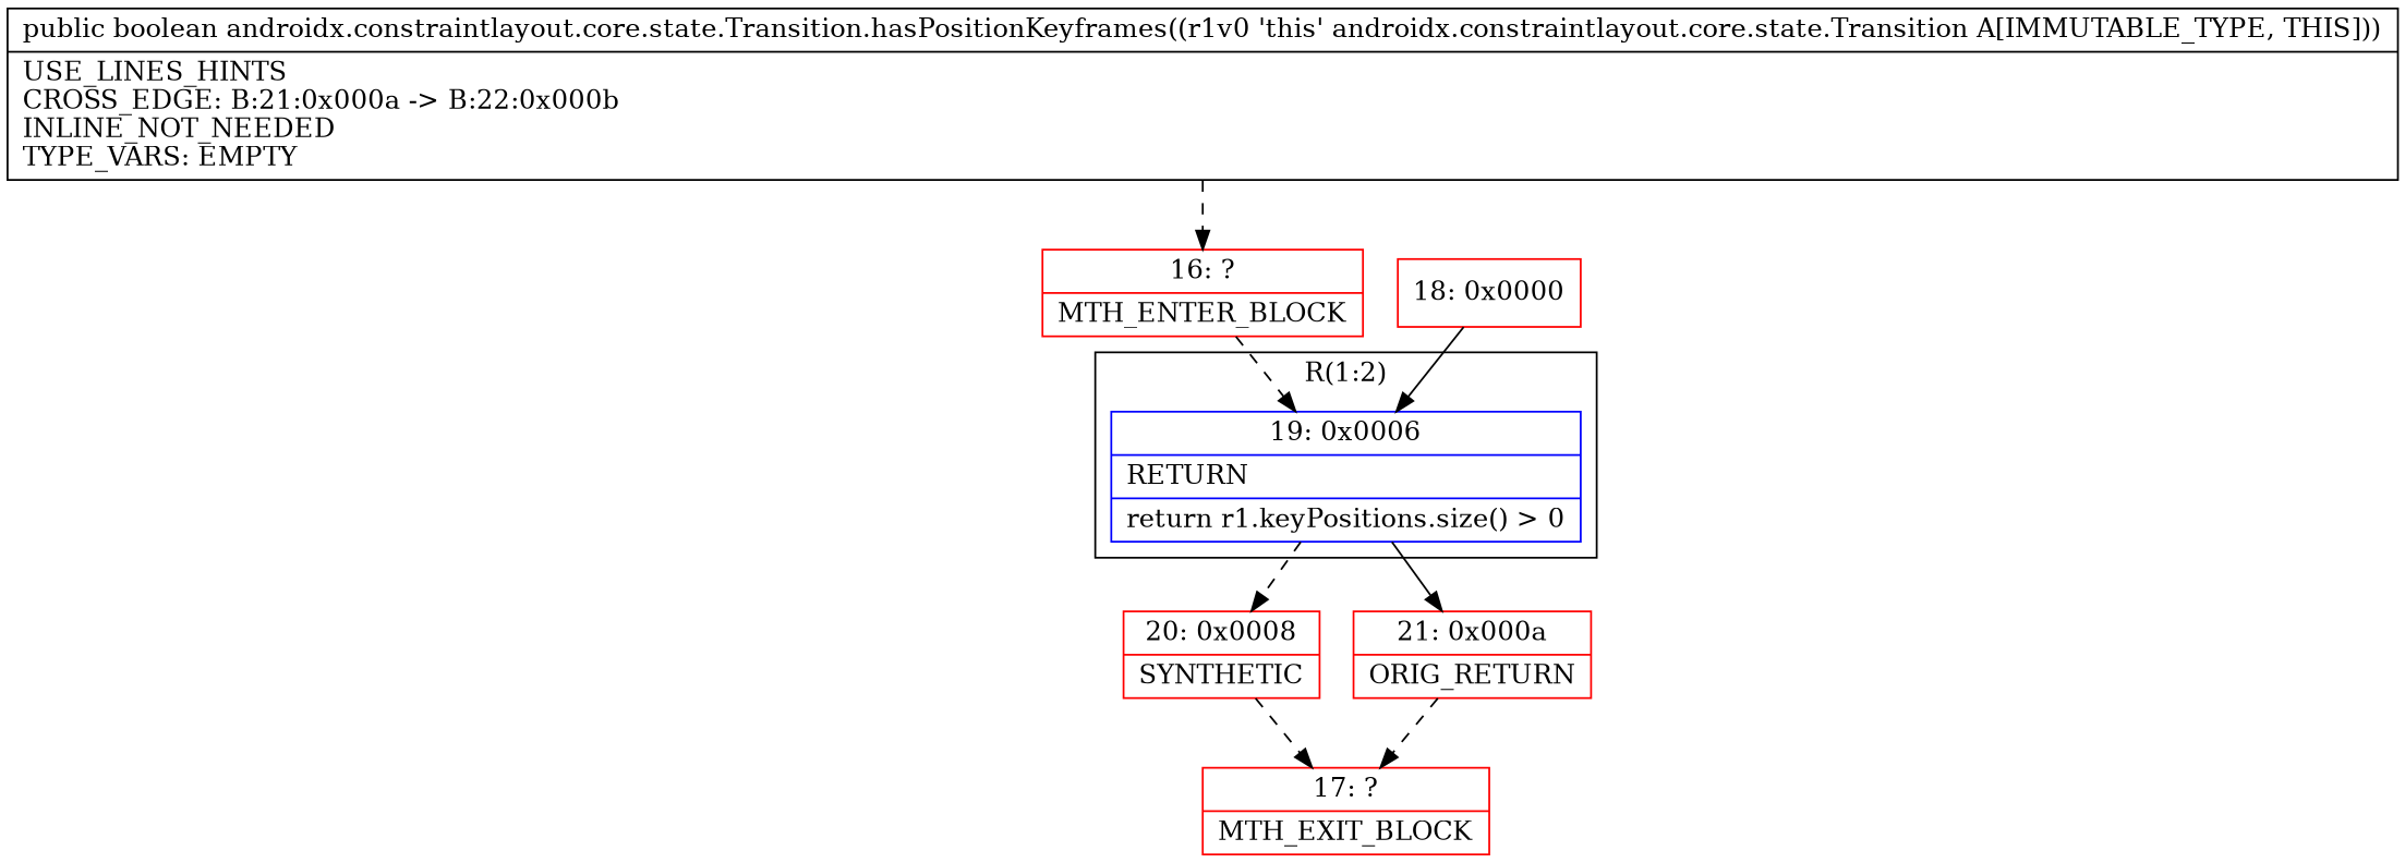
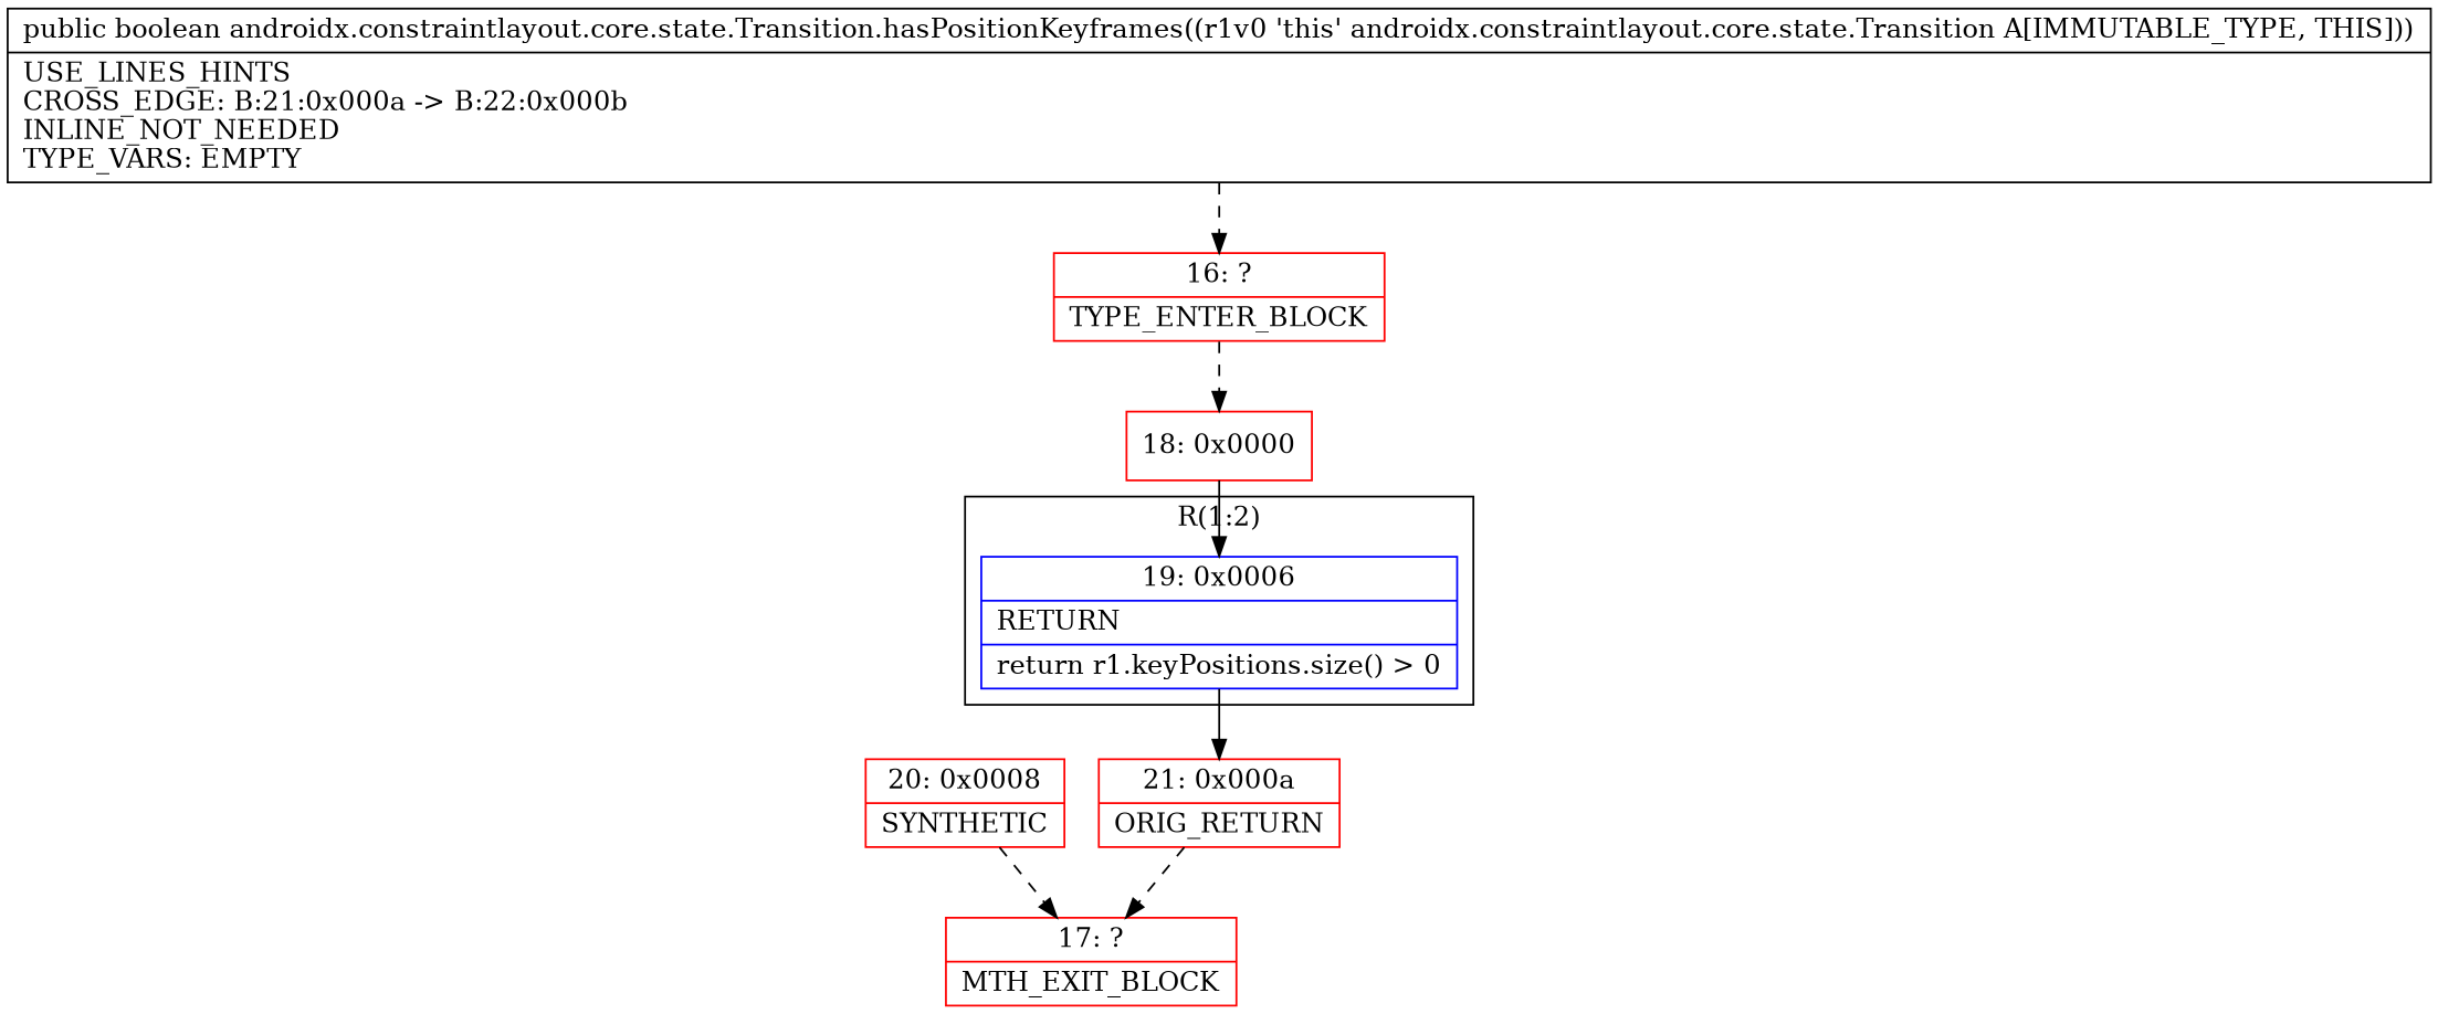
  digraph {
    node [color=red shape=record]
    edge [style=dashed]
    n1 [color=blue label="{19\:\ 0x0006|RETURN\l|return r1.keyPositions.size() \> 0\l}"]
    n2 [label="{20\:\ 0x0008|SYNTHETIC\l}"]
    n3 [label="{21\:\ 0x000a|ORIG_RETURN\l}"]
    n4 [label="{17\:\ ?|MTH_EXIT_BLOCK\l}"]
-   n5 [label="{16\:\ ?|MTH_ENTER_BLOCK\l}"]
+   n5 [label="{16\:\ ?|TYPE_ENTER_BLOCK\l}"]
    n6 [label="{18\:\ 0x0000}"]
    n7 [label="{public boolean androidx.constraintlayout.core.state.Transition.hasPositionKeyframes((r1v0 'this' androidx.constraintlayout.core.state.Transition A[IMMUTABLE_TYPE, THIS]))  | USE_LINES_HINTS\lCROSS_EDGE: B:21:0x000a \-\> B:22:0x000b\lINLINE_NOT_NEEDED\lTYPE_VARS: EMPTY\l}" color=""]
    subgraph cluster_1 {
      label="R(1:2)"
      n1
    }
-   n1 -> n2
    n1 -> n3 [style=solid]
    n2 -> n4
    n3 -> n4
-   n5 -> n1
+   n5 -> n6
    n6 -> n1 [style=solid]
    n7 -> n5
  }
